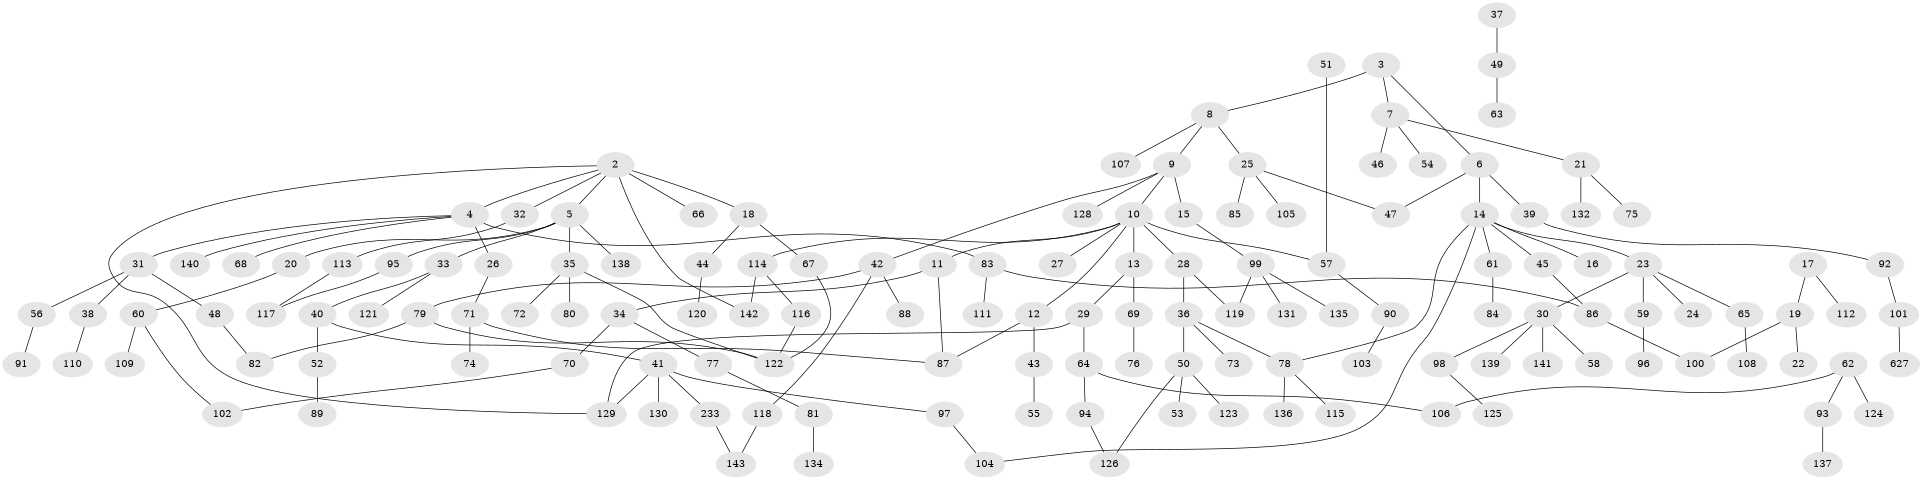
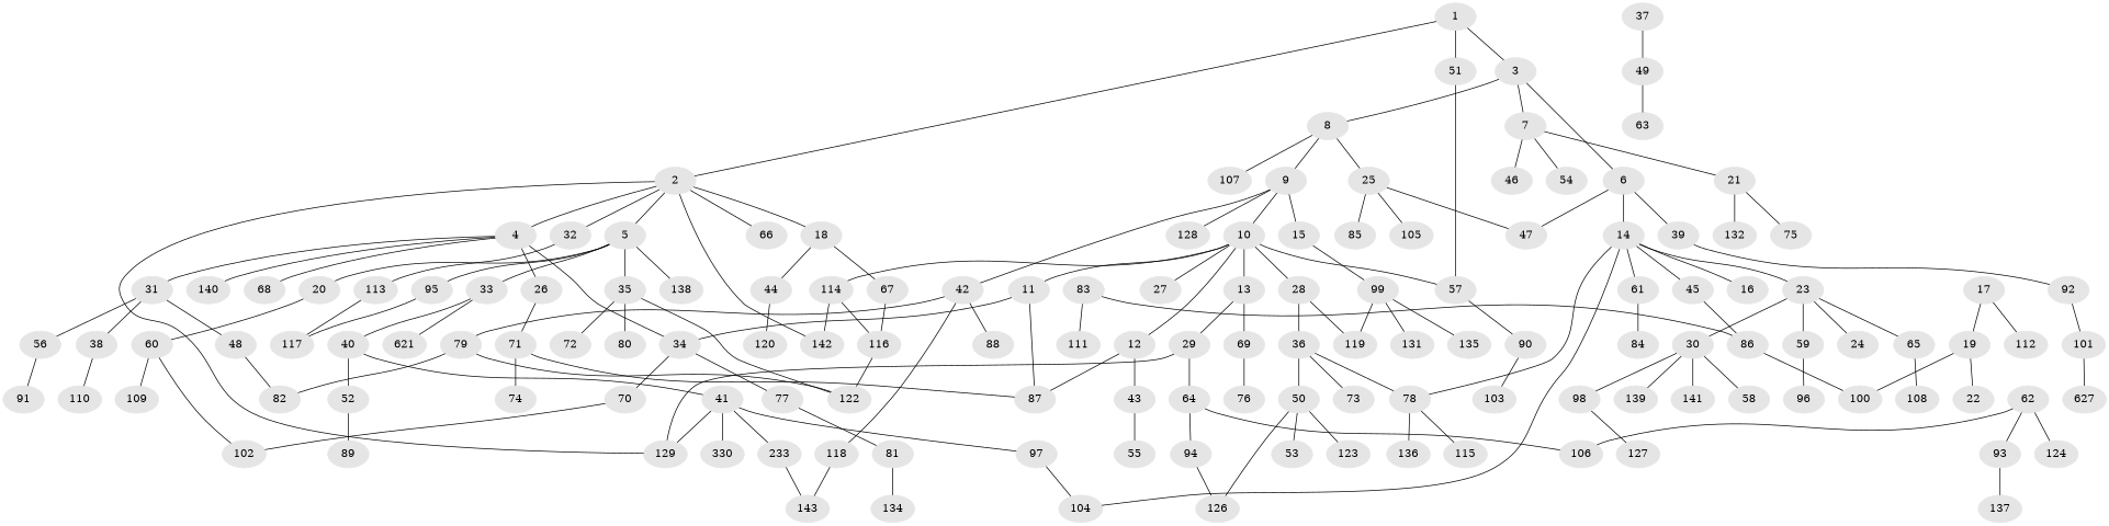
  graph {
    node [color=gray90 style=filled]
+   1
    2
    3
    51
    4
    5
    18
    32
    66
    129
    142
    6
    7
    8
    57
    26
    31
    68
    83
    140
    20
    33
    35
    95
    138
    44
    67
    113
    14
    39
    47
    21
    46
    54
    9
    25
    107
    71
    38
    48
    56
    52
    89
    62
    93
    106
    124
    86
    111
    60
    40
-   121
+   121 [label=621]
    72
    80
    122
    117
    16
    23
    45
    61
    78
    104
    92
    75
    132
    10
    15
    42
    128
    85
    105
    11
    12
    13
    27
    28
    114
    99
    79
    88
    118
    34
    87
    43
    29
    69
    36
    119
    90
    116
    70
    77
    55
    64
    76
    24
    30
    59
    65
    84
    115
    136
    17
    19
    112
    131
    135
    22
    100
    120
    102
    109
    58
    98
    139
    141
    96
    108
    74
    37
    49
    50
    73
    94
-   125
+   125 [label=127]
    110
    82
    91
    41
    81
    53
    123
    126
    63
    101
    97
-   130
+   130 [label=330]
    n138 [label=233]
    143
    103
    137
    134
    n143 [label=627]
+   1 -- 2
+   1 -- 3
+   1 -- 51
    2 -- 4
    2 -- 5
    2 -- 18
    2 -- 32
    2 -- 66
    2 -- 129
    2 -- 142
    3 -- 6
    3 -- 7
    3 -- 8
    51 -- 57
    4 -- 26
    4 -- 31
    4 -- 68
-   4 -- 83
+   4 -- 34
    4 -- 140
    5 -- 20
    5 -- 33
    5 -- 35
    5 -- 95
    5 -- 138
    18 -- 44
    18 -- 67
    32 -- 113
    6 -- 14
    6 -- 39
    6 -- 47
    7 -- 21
    7 -- 46
    7 -- 54
    8 -- 9
    8 -- 25
    8 -- 107
    57 -- 90
    26 -- 71
    31 -- 38
    31 -- 48
    31 -- 56
    83 -- 86
    83 -- 111
    20 -- 60
    33 -- 40
    33 -- 121
    35 -- 72
    35 -- 80
    35 -- 122
    95 -- 117
    44 -- 120
-   67 -- 122
+   67 -- 116
    113 -- 117
    14 -- 16
    14 -- 23
    14 -- 45
    14 -- 61
    14 -- 78
    14 -- 104
    39 -- 92
    21 -- 75
    21 -- 132
    9 -- 10
    9 -- 15
    9 -- 42
    9 -- 128
    25 -- 47
    25 -- 85
    25 -- 105
    71 -- 87
    71 -- 74
    38 -- 110
    48 -- 82
    56 -- 91
    52 -- 89
    62 -- 93
    62 -- 106
    62 -- 124
    93 -- 137
    86 -- 100
    60 -- 102
    60 -- 109
    40 -- 52
    40 -- 41
    23 -- 24
    23 -- 30
    23 -- 59
    23 -- 65
    45 -- 86
    61 -- 84
    78 -- 115
    78 -- 136
    92 -- 101
    10 -- 57
    10 -- 11
    10 -- 12
    10 -- 13
    10 -- 27
    10 -- 28
    10 -- 114
    15 -- 99
    42 -- 79
    42 -- 88
    42 -- 118
    11 -- 34
    11 -- 87
    12 -- 87
    12 -- 43
    13 -- 29
    13 -- 69
    28 -- 36
    28 -- 119
    114 -- 142
    114 -- 116
    99 -- 119
    99 -- 131
    99 -- 135
    79 -- 122
    79 -- 82
    118 -- 143
    34 -- 70
    34 -- 77
    43 -- 55
    29 -- 129
    29 -- 64
    69 -- 76
    36 -- 78
    36 -- 50
    36 -- 73
    90 -- 103
    116 -- 122
    70 -- 102
    77 -- 81
    64 -- 106
    64 -- 94
    30 -- 58
    30 -- 98
    30 -- 139
    30 -- 141
    59 -- 96
    65 -- 108
    17 -- 19
    17 -- 112
    19 -- 22
    19 -- 100
    98 -- 125
    37 -- 49
    49 -- 63
    50 -- 53
    50 -- 123
    50 -- 126
    94 -- 126
    41 -- 129
    41 -- 97
    41 -- 130
    41 -- n138
    81 -- 134
    101 -- n143
    97 -- 104
    n138 -- 143
  }
